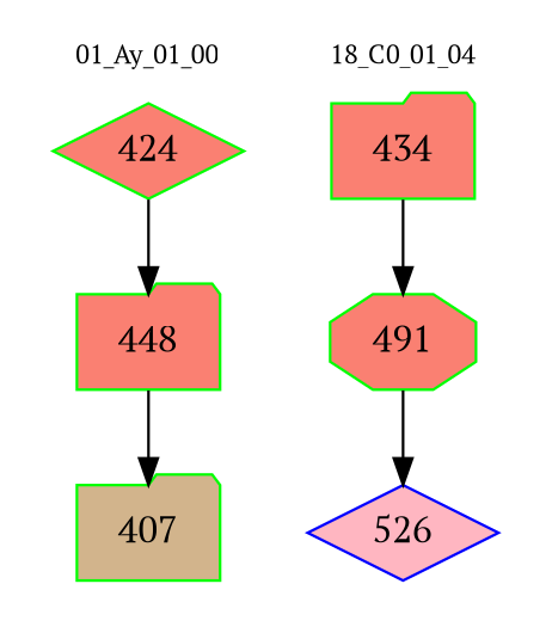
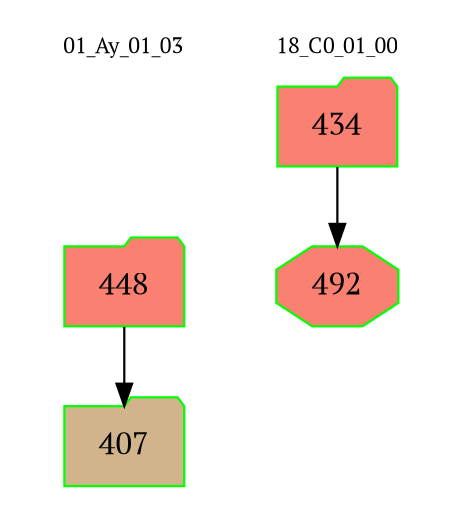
  digraph {
    fontname="PT Serif"
    node [color=green fillcolor=salmon fontname="PT Serif" shape=folder style=filled]
    edge [color=black fontname="PT Serif"]
-   n1 [label=424 shape=diamond]
    n2 [label=448]
    n3 [fillcolor=tan label=407]
    n4 [label=434]
-   n5 [label=491 shape=octagon]
-   n6 [color=blue fillcolor=lightpink label=526 shape=diamond]
+   n5 [label=492 shape=octagon]
    subgraph cluster_1 {
      color=white
      fontsize=10
-     label="01_Ay_01_00"
-     n1
+     label="01_Ay_01_03"
      n2
      n3
    }
    subgraph cluster_2 {
      color=white
      fontsize=10
-     label="18_C0_01_04"
+     label="18_C0_01_00"
      n4
      n5
-     n6
    }
-   n1 -> n2
    n2 -> n3
    n4 -> n5
-   n5 -> n6
  }
